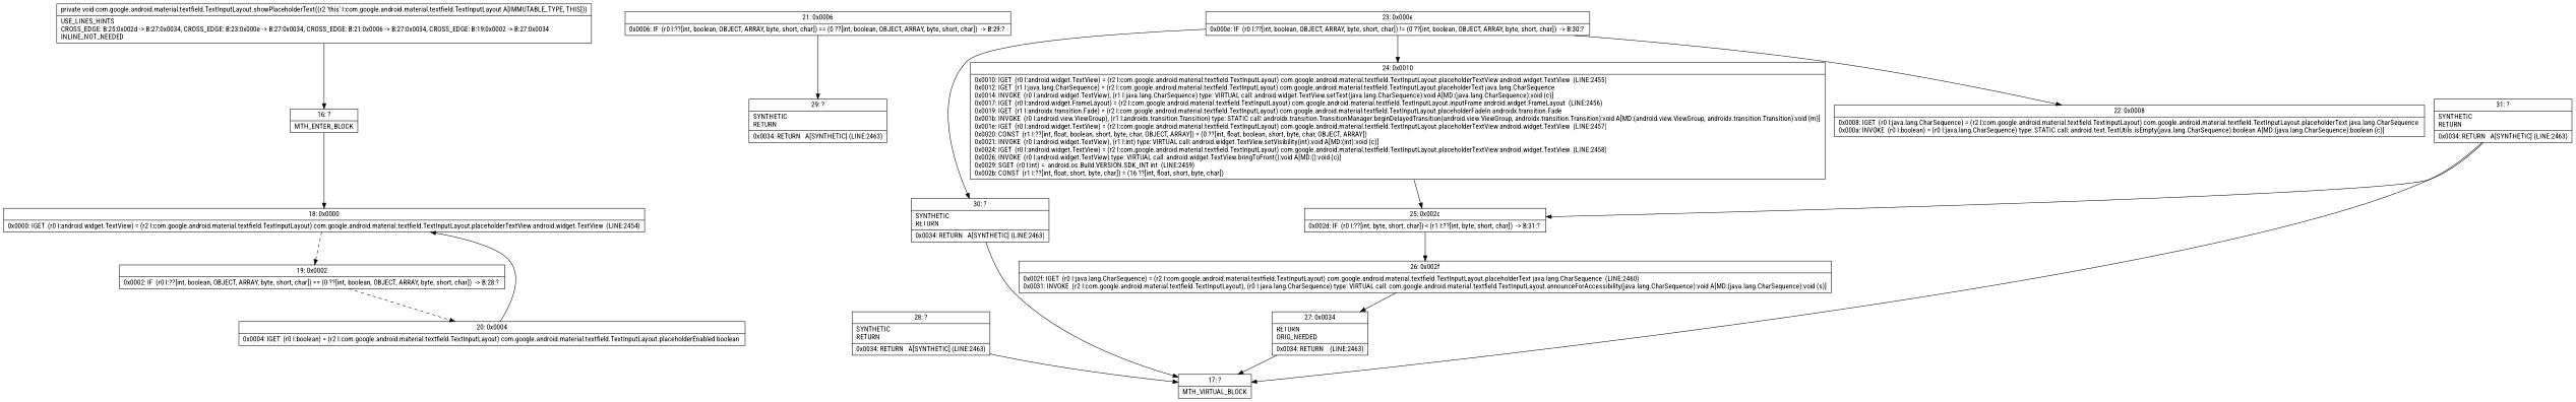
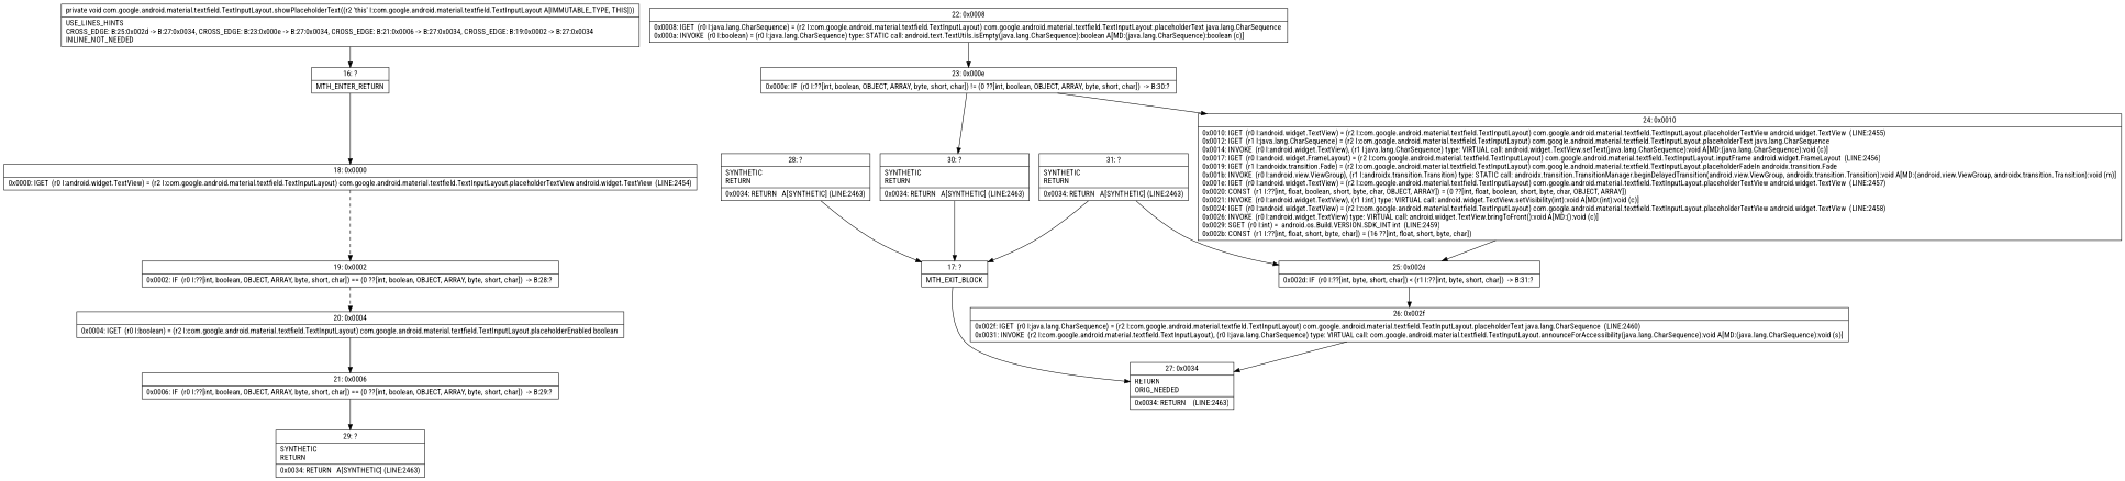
  digraph {
    fontname="Roboto Condensed"
    node [fontname="Roboto Condensed" shape=record]
    edge [fontname="Roboto Condensed"]
-   n1 [label="{16\:\ ?|MTH_ENTER_BLOCK\l}"]
+   n1 [label="{16\:\ ?|MTH_ENTER_RETURN\l}"]
    n2 [label="{18\:\ 0x0000|0x0000: IGET  (r0 I:android.widget.TextView) = (r2 I:com.google.android.material.textfield.TextInputLayout) com.google.android.material.textfield.TextInputLayout.placeholderTextView android.widget.TextView  (LINE:2454)\l}"]
    n3 [label="{19\:\ 0x0002|0x0002: IF  (r0 I:??[int, boolean, OBJECT, ARRAY, byte, short, char]) == (0 ??[int, boolean, OBJECT, ARRAY, byte, short, char])  \-\> B:28:? \l}"]
    n4 [label="{20\:\ 0x0004|0x0004: IGET  (r0 I:boolean) = (r2 I:com.google.android.material.textfield.TextInputLayout) com.google.android.material.textfield.TextInputLayout.placeholderEnabled boolean \l}"]
    n5 [label="{21\:\ 0x0006|0x0006: IF  (r0 I:??[int, boolean, OBJECT, ARRAY, byte, short, char]) == (0 ??[int, boolean, OBJECT, ARRAY, byte, short, char])  \-\> B:29:? \l}"]
    n6 [label="{28\:\ ?|SYNTHETIC\lRETURN\l|0x0034: RETURN   A[SYNTHETIC] (LINE:2463)\l}"]
-   n7 [label="{17\:\ ?|MTH_VIRTUAL_BLOCK\l}"]
+   n7 [label="{17\:\ ?|MTH_EXIT_BLOCK\l}"]
    n8 [label="{29\:\ ?|SYNTHETIC\lRETURN\l|0x0034: RETURN   A[SYNTHETIC] (LINE:2463)\l}"]
    n9 [label="{22\:\ 0x0008|0x0008: IGET  (r0 I:java.lang.CharSequence) = (r2 I:com.google.android.material.textfield.TextInputLayout) com.google.android.material.textfield.TextInputLayout.placeholderText java.lang.CharSequence \l0x000a: INVOKE  (r0 I:boolean) = (r0 I:java.lang.CharSequence) type: STATIC call: android.text.TextUtils.isEmpty(java.lang.CharSequence):boolean A[MD:(java.lang.CharSequence):boolean (c)]\l}"]
    n10 [label="{23\:\ 0x000e|0x000e: IF  (r0 I:??[int, boolean, OBJECT, ARRAY, byte, short, char]) != (0 ??[int, boolean, OBJECT, ARRAY, byte, short, char])  \-\> B:30:? \l}"]
    n11 [label="{24\:\ 0x0010|0x0010: IGET  (r0 I:android.widget.TextView) = (r2 I:com.google.android.material.textfield.TextInputLayout) com.google.android.material.textfield.TextInputLayout.placeholderTextView android.widget.TextView  (LINE:2455)\l0x0012: IGET  (r1 I:java.lang.CharSequence) = (r2 I:com.google.android.material.textfield.TextInputLayout) com.google.android.material.textfield.TextInputLayout.placeholderText java.lang.CharSequence \l0x0014: INVOKE  (r0 I:android.widget.TextView), (r1 I:java.lang.CharSequence) type: VIRTUAL call: android.widget.TextView.setText(java.lang.CharSequence):void A[MD:(java.lang.CharSequence):void (c)]\l0x0017: IGET  (r0 I:android.widget.FrameLayout) = (r2 I:com.google.android.material.textfield.TextInputLayout) com.google.android.material.textfield.TextInputLayout.inputFrame android.widget.FrameLayout  (LINE:2456)\l0x0019: IGET  (r1 I:androidx.transition.Fade) = (r2 I:com.google.android.material.textfield.TextInputLayout) com.google.android.material.textfield.TextInputLayout.placeholderFadeIn androidx.transition.Fade \l0x001b: INVOKE  (r0 I:android.view.ViewGroup), (r1 I:androidx.transition.Transition) type: STATIC call: androidx.transition.TransitionManager.beginDelayedTransition(android.view.ViewGroup, androidx.transition.Transition):void A[MD:(android.view.ViewGroup, androidx.transition.Transition):void (m)]\l0x001e: IGET  (r0 I:android.widget.TextView) = (r2 I:com.google.android.material.textfield.TextInputLayout) com.google.android.material.textfield.TextInputLayout.placeholderTextView android.widget.TextView  (LINE:2457)\l0x0020: CONST  (r1 I:??[int, float, boolean, short, byte, char, OBJECT, ARRAY]) = (0 ??[int, float, boolean, short, byte, char, OBJECT, ARRAY]) \l0x0021: INVOKE  (r0 I:android.widget.TextView), (r1 I:int) type: VIRTUAL call: android.widget.TextView.setVisibility(int):void A[MD:(int):void (c)]\l0x0024: IGET  (r0 I:android.widget.TextView) = (r2 I:com.google.android.material.textfield.TextInputLayout) com.google.android.material.textfield.TextInputLayout.placeholderTextView android.widget.TextView  (LINE:2458)\l0x0026: INVOKE  (r0 I:android.widget.TextView) type: VIRTUAL call: android.widget.TextView.bringToFront():void A[MD:():void (c)]\l0x0029: SGET  (r0 I:int) =  android.os.Build.VERSION.SDK_INT int  (LINE:2459)\l0x002b: CONST  (r1 I:??[int, float, short, byte, char]) = (16 ??[int, float, short, byte, char]) \l}"]
    n12 [label="{30\:\ ?|SYNTHETIC\lRETURN\l|0x0034: RETURN   A[SYNTHETIC] (LINE:2463)\l}"]
    n13 [label="{25\:\ 0x002d|0x002d: IF  (r0 I:??[int, byte, short, char]) \< (r1 I:??[int, byte, short, char])  \-\> B:31:? \l}"]
    n14 [label="{26\:\ 0x002f|0x002f: IGET  (r0 I:java.lang.CharSequence) = (r2 I:com.google.android.material.textfield.TextInputLayout) com.google.android.material.textfield.TextInputLayout.placeholderText java.lang.CharSequence  (LINE:2460)\l0x0031: INVOKE  (r2 I:com.google.android.material.textfield.TextInputLayout), (r0 I:java.lang.CharSequence) type: VIRTUAL call: com.google.android.material.textfield.TextInputLayout.announceForAccessibility(java.lang.CharSequence):void A[MD:(java.lang.CharSequence):void (s)]\l}"]
    n15 [label="{27\:\ 0x0034|RETURN\lORIG_NEEDED\l|0x0034: RETURN    (LINE:2463)\l}"]
    n16 [label="{31\:\ ?|SYNTHETIC\lRETURN\l|0x0034: RETURN   A[SYNTHETIC] (LINE:2463)\l}"]
    n17 [label="{private void com.google.android.material.textfield.TextInputLayout.showPlaceholderText((r2 'this' I:com.google.android.material.textfield.TextInputLayout A[IMMUTABLE_TYPE, THIS]))  | USE_LINES_HINTS\lCROSS_EDGE: B:25:0x002d \-\> B:27:0x0034, CROSS_EDGE: B:23:0x000e \-\> B:27:0x0034, CROSS_EDGE: B:21:0x0006 \-\> B:27:0x0034, CROSS_EDGE: B:19:0x0002 \-\> B:27:0x0034\lINLINE_NOT_NEEDED\l}"]
    n1 -> n2
    n2 -> n3 [style=dashed]
    n3 -> n4 [style=dashed]
-   n4 -> n2
+   n4 -> n5
    n5 -> n8
    n6 -> n7
-   n10 -> n9
+   n9 -> n10
    n10 -> n11 [style=solid]
    n10 -> n12
    n11 -> n13
    n12 -> n7
    n13 -> n14 [style=solid]
    n14 -> n15
-   n15 -> n7
+   n7 -> n15
    n16 -> n7
    n16 -> n13
    n17 -> n1
  }
